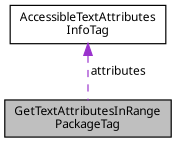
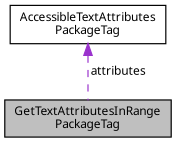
  digraph {
    fontname="Noto Sans"
    node [color=black fontname="Noto Sans" fontsize=10 shape=record style=filled]
    n1 [fillcolor=grey75 fontcolor=black height=0.2 label="GetTextAttributesInRange\lPackageTag" width=0.4]
-   n2 [fillcolor=white height=0.2 label="AccessibleTextAttributes\lInfoTag" width=0.4]
+   n2 [fillcolor=white height=0.2 label="AccessibleTextAttributes\lPackageTag" width=0.4]
    n2 -> n1 [color=darkorchid3 dir=back fontname="Noto Sans" fontsize=10 label=" attributes" labelfontname=Helvetica labelfontsize=10 style=dashed]
  }
